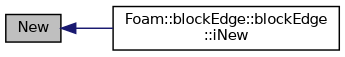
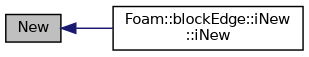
  digraph {
    rankdir=LR
    node [color=black fontname=Helvetica fontsize=10 shape=record]
    n1 [fillcolor=grey75 fontcolor=black height=0.2 label=New style=filled width=0.4]
-   n2 [height=0.2 label="Foam::blockEdge::blockEdge\l::iNew" width=0.4]
+   n2 [height=0.2 label="Foam::blockEdge::iNew\l::iNew" width=0.4]
    n1 -> n2 [color=midnightblue dir=back fontname=Helvetica fontsize=10 labelfontname=Helvetica labelfontsize=10 style=solid]
  }
